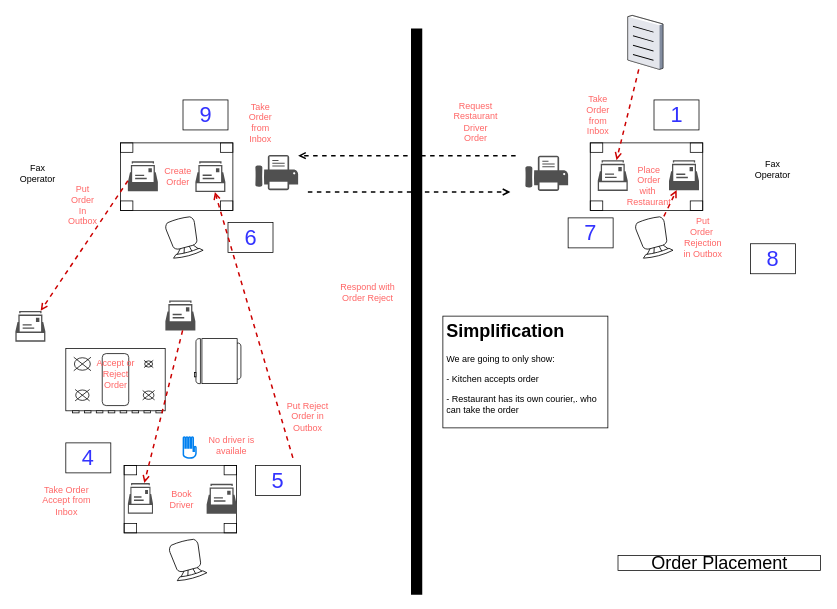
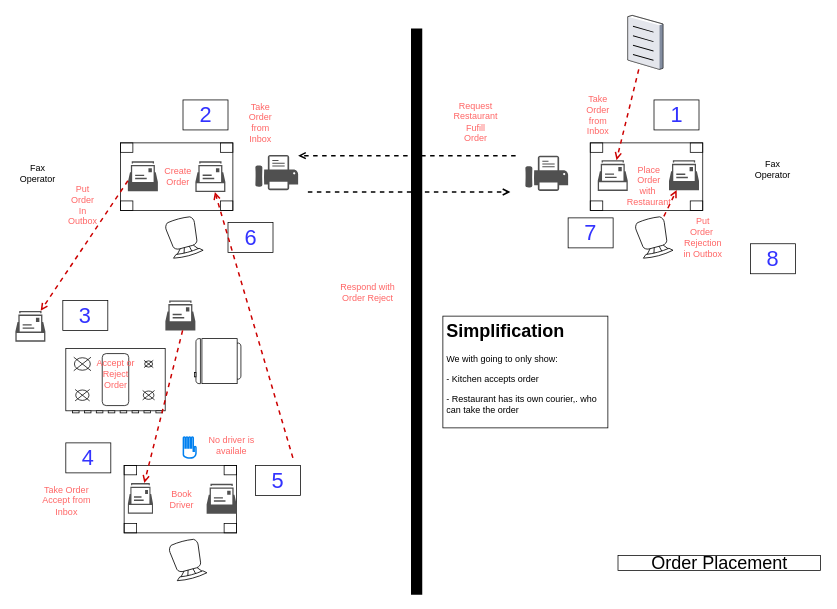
  <mxCell id="0" />
  <mxCell id="1" parent="0" />
  <mxCell id="2" value="" style="rounded=0;whiteSpace=wrap;html=1;strokeColor=#000000;strokeWidth=5;fillColor=#000000;fontSize=14;" parent="1" vertex="1"><mxGeometry x="550" y="40" width="10" height="750" as="geometry" /></mxCell>
  <mxCell id="3" value="" style="verticalLabelPosition=bottom;html=1;verticalAlign=top;align=center;shape=mxgraph.floorplan.table;" parent="1" vertex="1"><mxGeometry x="786.5" y="190" width="150" height="90" as="geometry" /></mxCell>
  <mxCell id="4" value="" style="verticalLabelPosition=bottom;html=1;verticalAlign=top;align=center;shape=mxgraph.floorplan.chair;rotation=-195;" parent="1" vertex="1"><mxGeometry x="850.5" y="290" width="41" height="52" as="geometry" /></mxCell>
  <mxCell id="5" value="" style="sketch=0;pointerEvents=1;shadow=0;dashed=0;html=1;strokeColor=none;fillColor=#505050;labelPosition=center;verticalLabelPosition=bottom;verticalAlign=top;outlineConnect=0;align=center;shape=mxgraph.office.concepts.mailbox2;" parent="1" vertex="1"><mxGeometry x="796.5" y="213" width="40" height="41" as="geometry" /></mxCell>
  <mxCell id="6" value="" style="sketch=0;pointerEvents=1;shadow=0;dashed=0;html=1;strokeColor=none;fillColor=#505050;labelPosition=center;verticalLabelPosition=bottom;verticalAlign=top;outlineConnect=0;align=center;shape=mxgraph.office.concepts.mailbox;" parent="1" vertex="1"><mxGeometry x="891.5" y="213" width="40" height="40" as="geometry" /></mxCell>
  <mxCell id="7" value="" style="sketch=0;pointerEvents=1;shadow=0;dashed=0;html=1;strokeColor=none;fillColor=#505050;labelPosition=center;verticalLabelPosition=bottom;verticalAlign=top;outlineConnect=0;align=center;shape=mxgraph.office.devices.fax;" parent="1" vertex="1"><mxGeometry x="700" y="207" width="57" height="47" as="geometry" /></mxCell>
  <mxCell id="8" value="" style="verticalLabelPosition=bottom;html=1;verticalAlign=top;align=center;shape=mxgraph.floorplan.table;" parent="1" vertex="1"><mxGeometry x="160" y="190" width="150" height="90" as="geometry" /></mxCell>
  <mxCell id="9" value="" style="verticalLabelPosition=bottom;html=1;verticalAlign=top;align=center;shape=mxgraph.floorplan.chair;rotation=-195;" parent="1" vertex="1"><mxGeometry x="224" y="290" width="41" height="52" as="geometry" /></mxCell>
  <mxCell id="10" value="" style="sketch=0;pointerEvents=1;shadow=0;dashed=0;html=1;strokeColor=none;fillColor=#505050;labelPosition=center;verticalLabelPosition=bottom;verticalAlign=top;outlineConnect=0;align=center;shape=mxgraph.office.concepts.mailbox2;" parent="1" vertex="1"><mxGeometry x="260" y="214.5" width="40" height="41" as="geometry" /></mxCell>
  <mxCell id="11" value="" style="sketch=0;pointerEvents=1;shadow=0;dashed=0;html=1;strokeColor=none;fillColor=#505050;labelPosition=center;verticalLabelPosition=bottom;verticalAlign=top;outlineConnect=0;align=center;shape=mxgraph.office.concepts.mailbox;" parent="1" vertex="1"><mxGeometry x="170" y="214.5" width="40" height="40" as="geometry" /></mxCell>
  <mxCell id="12" value="" style="sketch=0;pointerEvents=1;shadow=0;dashed=0;html=1;strokeColor=none;fillColor=#505050;labelPosition=center;verticalLabelPosition=bottom;verticalAlign=top;outlineConnect=0;align=center;shape=mxgraph.office.devices.fax;" parent="1" vertex="1"><mxGeometry x="340" y="206" width="57" height="47" as="geometry" /></mxCell>
  <mxCell id="13" value="&lt;font color=&quot;#ff6666&quot;&gt;Take Order from Inbox&lt;/font&gt;" style="text;html=1;strokeColor=none;fillColor=none;align=center;verticalAlign=middle;whiteSpace=wrap;rounded=0;" parent="1" vertex="1"><mxGeometry x="770" y="110" width="53.5" height="85.5" as="geometry" /></mxCell>
- <mxCell id="14" value="&lt;font color=&quot;#ff6666&quot;&gt;Request &lt;br&gt;Restaurant&lt;br&gt;Driver&lt;br&gt;Order&lt;/font&gt;" style="text;html=1;strokeColor=none;fillColor=none;align=center;verticalAlign=middle;whiteSpace=wrap;rounded=0;" parent="1" vertex="1"><mxGeometry x="606.5" y="119" width="53.5" height="85.5" as="geometry" /></mxCell>
+ <mxCell id="14" value="&lt;font color=&quot;#ff6666&quot;&gt;Request &lt;br&gt;Restaurant&lt;br&gt;Fufill&lt;br&gt;Order&lt;/font&gt;" style="text;html=1;strokeColor=none;fillColor=none;align=center;verticalAlign=middle;whiteSpace=wrap;rounded=0;" parent="1" vertex="1"><mxGeometry x="606.5" y="119" width="53.5" height="85.5" as="geometry" /></mxCell>
  <mxCell id="15" value="" style="endArrow=open;dashed=1;html=1;strokeColor=#000000;endFill=0;strokeWidth=2;" parent="1" edge="1"><mxGeometry width="50" height="50" relative="1" as="geometry"><mxPoint x="687.002" y="207" as="sourcePoint" /><mxPoint x="397" y="207" as="targetPoint" /></mxGeometry></mxCell>
  <mxCell id="16" value="" style="endArrow=open;dashed=1;html=1;strokeColor=#000000;endFill=0;strokeWidth=2;" parent="1" edge="1"><mxGeometry width="50" height="50" relative="1" as="geometry"><mxPoint x="410" y="255.5" as="sourcePoint" /><mxPoint x="680" y="255.5" as="targetPoint" /><Array as="points"><mxPoint x="580" y="255.5" /></Array></mxGeometry></mxCell>
  <mxCell id="17" value="&lt;font color=&quot;#ff6666&quot;&gt;Take Order from Inbox&lt;/font&gt;" style="text;html=1;strokeColor=none;fillColor=none;align=center;verticalAlign=middle;whiteSpace=wrap;rounded=0;" parent="1" vertex="1"><mxGeometry x="320" y="120.5" width="53.5" height="85.5" as="geometry" /></mxCell>
  <mxCell id="18" value="&lt;font color=&quot;#ff6666&quot;&gt;Put Order &lt;br&gt;In Outbox&lt;/font&gt;" style="text;html=1;strokeColor=none;fillColor=none;align=center;verticalAlign=middle;whiteSpace=wrap;rounded=0;" parent="1" vertex="1"><mxGeometry x="83.25" y="230" width="53.5" height="85.5" as="geometry" /></mxCell>
  <mxCell id="19" value="&lt;font color=&quot;#ff6666&quot;&gt;Place Order&lt;br&gt;with&amp;nbsp;&lt;br&gt;Restaurant&lt;br&gt;&lt;/font&gt;" style="text;html=1;strokeColor=none;fillColor=none;align=center;verticalAlign=middle;whiteSpace=wrap;rounded=0;" parent="1" vertex="1"><mxGeometry x="838" y="204.5" width="53.5" height="85.5" as="geometry" /></mxCell>
  <mxCell id="20" value="Fax Operator" style="text;html=1;strokeColor=none;fillColor=none;align=center;verticalAlign=middle;whiteSpace=wrap;rounded=0;" parent="1" vertex="1"><mxGeometry x="30" y="220.5" width="40" height="20" as="geometry" /></mxCell>
  <mxCell id="21" value="Fax Operator" style="text;html=1;strokeColor=none;fillColor=none;align=center;verticalAlign=middle;whiteSpace=wrap;rounded=0;" parent="1" vertex="1"><mxGeometry x="1010" y="214.5" width="40" height="20" as="geometry" /></mxCell>
  <mxCell id="22" value="&lt;font color=&quot;#ff6666&quot;&gt;Put Order&amp;nbsp;&lt;br&gt;Rejection&lt;br&gt;in Outbox&lt;/font&gt;" style="text;html=1;strokeColor=none;fillColor=none;align=center;verticalAlign=middle;whiteSpace=wrap;rounded=0;" parent="1" vertex="1"><mxGeometry x="910" y="273.25" width="53.5" height="85.5" as="geometry" /></mxCell>
  <mxCell id="23" value="&lt;font style=&quot;font-size: 29px&quot;&gt;1&lt;/font&gt;" style="text;html=1;strokeColor=default;fillColor=none;align=center;verticalAlign=middle;whiteSpace=wrap;rounded=0;fontColor=#3333FF;" parent="1" vertex="1"><mxGeometry x="871.5" y="132.75" width="60" height="40" as="geometry" /></mxCell>
- <mxCell id="24" value="&lt;font style=&quot;font-size: 29px&quot;&gt;9&lt;/font&gt;" style="text;html=1;strokeColor=default;fillColor=none;align=center;verticalAlign=middle;whiteSpace=wrap;rounded=0;fontColor=#3333FF;" parent="1" vertex="1"><mxGeometry x="243.5" y="132.75" width="60" height="40" as="geometry" /></mxCell>
+ <mxCell id="24" value="&lt;font style=&quot;font-size: 29px&quot;&gt;2&lt;/font&gt;" style="text;html=1;strokeColor=default;fillColor=none;align=center;verticalAlign=middle;whiteSpace=wrap;rounded=0;fontColor=#3333FF;" parent="1" vertex="1"><mxGeometry x="243.5" y="132.75" width="60" height="40" as="geometry" /></mxCell>
  <mxCell id="25" value="&lt;font color=&quot;#ff6666&quot;&gt;Respond with Order Reject&lt;/font&gt;" style="text;html=1;strokeColor=none;fillColor=none;align=center;verticalAlign=middle;whiteSpace=wrap;rounded=0;" parent="1" vertex="1"><mxGeometry x="450" y="346.5" width="80" height="85.5" as="geometry" /></mxCell>
  <mxCell id="26" value="&lt;font style=&quot;font-size: 29px&quot;&gt;7&lt;/font&gt;" style="text;html=1;strokeColor=default;fillColor=none;align=center;verticalAlign=middle;whiteSpace=wrap;rounded=0;fontColor=#3333FF;" parent="1" vertex="1"><mxGeometry x="757" y="290" width="60" height="40" as="geometry" /></mxCell>
  <mxCell id="27" value="" style="verticalLabelPosition=bottom;sketch=0;aspect=fixed;html=1;verticalAlign=top;strokeColor=none;align=center;outlineConnect=0;shape=mxgraph.citrix.document;fillColor=#FF3333;" parent="1" vertex="1"><mxGeometry x="836.5" y="20" width="47" height="72" as="geometry" /></mxCell>
  <mxCell id="28" value="" style="endArrow=open;dashed=1;html=1;strokeColor=#CC0000;endFill=0;strokeWidth=2;" parent="1" source="27" target="5" edge="1"><mxGeometry width="50" height="50" relative="1" as="geometry"><mxPoint x="897.892" y="164.5" as="sourcePoint" /><mxPoint x="823.786" y="373" as="targetPoint" /></mxGeometry></mxCell>
  <mxCell id="29" value="Order Placement" style="text;html=1;strokeColor=default;fillColor=none;align=center;verticalAlign=middle;whiteSpace=wrap;rounded=0;fontColor=#000000;fontSize=24;" parent="1" vertex="1"><mxGeometry x="823.5" y="740" width="270" height="20" as="geometry" /></mxCell>
  <mxCell id="30" value="&lt;font color=&quot;#ff6666&quot;&gt;Create Order&lt;br&gt;&lt;/font&gt;" style="text;html=1;strokeColor=none;fillColor=none;align=center;verticalAlign=middle;whiteSpace=wrap;rounded=0;" parent="1" vertex="1"><mxGeometry x="210" y="191.75" width="53.5" height="85.5" as="geometry" /></mxCell>
  <mxCell id="31" value="" style="verticalLabelPosition=bottom;html=1;verticalAlign=top;align=center;shape=mxgraph.floorplan.range_2;" parent="1" vertex="1"><mxGeometry x="87.25" y="464" width="132.5" height="86" as="geometry" /></mxCell>
  <mxCell id="32" value="" style="verticalLabelPosition=bottom;html=1;verticalAlign=top;align=center;shape=mxgraph.floorplan.refrigerator;rotation=90;" parent="1" vertex="1"><mxGeometry x="259.75" y="450" width="60" height="62" as="geometry" /></mxCell>
  <mxCell id="33" value="" style="sketch=0;pointerEvents=1;shadow=0;dashed=0;html=1;strokeColor=none;fillColor=#505050;labelPosition=center;verticalLabelPosition=bottom;verticalAlign=top;outlineConnect=0;align=center;shape=mxgraph.office.concepts.mailbox2;" parent="1" vertex="1"><mxGeometry x="20" y="414" width="40" height="41" as="geometry" /></mxCell>
  <mxCell id="34" value="" style="endArrow=open;dashed=1;html=1;strokeColor=#CC0000;endFill=0;strokeWidth=2;" parent="1" target="33" edge="1"><mxGeometry width="50" height="50" relative="1" as="geometry"><mxPoint x="169.997" y="240.5" as="sourcePoint" /><mxPoint x="140.344" y="361.5" as="targetPoint" /></mxGeometry></mxCell>
  <mxCell id="35" value="&lt;font color=&quot;#ff6666&quot;&gt;Accept or Reject Order&lt;br&gt;&lt;/font&gt;" style="text;html=1;strokeColor=none;fillColor=none;align=center;verticalAlign=middle;whiteSpace=wrap;rounded=0;" parent="1" vertex="1"><mxGeometry x="126.75" y="455" width="53.5" height="85.5" as="geometry" /></mxCell>
  <mxCell id="36" value="" style="sketch=0;pointerEvents=1;shadow=0;dashed=0;html=1;strokeColor=none;fillColor=#505050;labelPosition=center;verticalLabelPosition=bottom;verticalAlign=top;outlineConnect=0;align=center;shape=mxgraph.office.concepts.mailbox;" parent="1" vertex="1"><mxGeometry x="220" y="400" width="40" height="40" as="geometry" /></mxCell>
  <mxCell id="37" value="" style="verticalLabelPosition=bottom;html=1;verticalAlign=top;align=center;shape=mxgraph.floorplan.table;" parent="1" vertex="1"><mxGeometry x="165" y="620" width="150" height="90" as="geometry" /></mxCell>
  <mxCell id="38" value="" style="verticalLabelPosition=bottom;html=1;verticalAlign=top;align=center;shape=mxgraph.floorplan.chair;rotation=-195;" parent="1" vertex="1"><mxGeometry x="229" y="720" width="41" height="52" as="geometry" /></mxCell>
  <mxCell id="39" value="" style="sketch=0;pointerEvents=1;shadow=0;dashed=0;html=1;strokeColor=none;fillColor=#505050;labelPosition=center;verticalLabelPosition=bottom;verticalAlign=top;outlineConnect=0;align=center;shape=mxgraph.office.concepts.mailbox2;" parent="1" vertex="1"><mxGeometry x="170" y="643.5" width="33.5" height="41" as="geometry" /></mxCell>
  <mxCell id="40" value="" style="sketch=0;pointerEvents=1;shadow=0;dashed=0;html=1;strokeColor=none;fillColor=#505050;labelPosition=center;verticalLabelPosition=bottom;verticalAlign=top;outlineConnect=0;align=center;shape=mxgraph.office.concepts.mailbox;" parent="1" vertex="1"><mxGeometry x="275" y="644.5" width="40" height="40" as="geometry" /></mxCell>
  <mxCell id="41" value="&lt;font color=&quot;#ff6666&quot;&gt;Book Driver&lt;br&gt;&lt;/font&gt;" style="text;html=1;strokeColor=none;fillColor=none;align=center;verticalAlign=middle;whiteSpace=wrap;rounded=0;" parent="1" vertex="1"><mxGeometry x="215" y="621.75" width="53.5" height="85.5" as="geometry" /></mxCell>
  <mxCell id="42" value="" style="endArrow=open;dashed=1;html=1;strokeColor=#CC0000;endFill=0;strokeWidth=2;" parent="1" target="39" edge="1"><mxGeometry width="50" height="50" relative="1" as="geometry"><mxPoint x="243.007" y="440" as="sourcePoint" /><mxPoint x="126.747" y="613.5" as="targetPoint" /></mxGeometry></mxCell>
  <mxCell id="43" value="&lt;font color=&quot;#ff6666&quot;&gt;Take Order &lt;br&gt;Accept from Inbox&lt;/font&gt;" style="text;html=1;strokeColor=none;fillColor=none;align=center;verticalAlign=middle;whiteSpace=wrap;rounded=0;" parent="1" vertex="1"><mxGeometry x="40.25" y="624.5" width="96.5" height="85.5" as="geometry" /></mxCell>
- <mxCell id="44" value="&lt;h1&gt;Simplification&lt;/h1&gt;&lt;p&gt;We are going to only show:&lt;/p&gt;&lt;p&gt;- Kitchen accepts order&lt;/p&gt;&lt;p&gt;- Restaurant has its own courier,. who can take the order&lt;/p&gt;" style="text;html=1;strokeColor=default;fillColor=none;spacing=5;spacingTop=-20;whiteSpace=wrap;overflow=hidden;rounded=0;" parent="1" vertex="1"><mxGeometry x="590" y="421" width="220" height="149" as="geometry" /></mxCell>
+ <mxCell id="44" value="&lt;h1&gt;Simplification&lt;/h1&gt;&lt;p&gt;We with going to only show:&lt;/p&gt;&lt;p&gt;- Kitchen accepts order&lt;/p&gt;&lt;p&gt;- Restaurant has its own courier,. who can take the order&lt;/p&gt;" style="text;html=1;strokeColor=default;fillColor=none;spacing=5;spacingTop=-20;whiteSpace=wrap;overflow=hidden;rounded=0;" parent="1" vertex="1"><mxGeometry x="590" y="421" width="220" height="149" as="geometry" /></mxCell>
  <mxCell id="45" value="" style="endArrow=open;dashed=1;html=1;strokeColor=#CC0000;endFill=0;strokeWidth=2;" parent="1" source="4" edge="1" target="6"><mxGeometry width="50" height="50" relative="1" as="geometry"><mxPoint x="1001.107" y="418.25" as="sourcePoint" /><mxPoint x="949.999" y="621.75" as="targetPoint" /></mxGeometry></mxCell>
+ <mxCell id="46" value="&lt;font style=&quot;font-size: 29px&quot;&gt;3&lt;/font&gt;" style="text;html=1;strokeColor=default;fillColor=none;align=center;verticalAlign=middle;whiteSpace=wrap;rounded=0;fontColor=#3333FF;" parent="1" vertex="1"><mxGeometry x="83.25" y="400" width="60" height="40" as="geometry" /></mxCell>
  <mxCell id="47" value="&lt;font style=&quot;font-size: 29px&quot;&gt;4&lt;/font&gt;" style="text;html=1;strokeColor=default;fillColor=none;align=center;verticalAlign=middle;whiteSpace=wrap;rounded=0;fontColor=#3333FF;" parent="1" vertex="1"><mxGeometry x="87.25" y="590" width="60" height="40" as="geometry" /></mxCell>
  <mxCell id="48" value="&lt;font style=&quot;font-size: 29px&quot;&gt;6&lt;/font&gt;" style="text;html=1;strokeColor=default;fillColor=none;align=center;verticalAlign=middle;whiteSpace=wrap;rounded=0;fontColor=#3333FF;" parent="1" vertex="1"><mxGeometry x="303.5" y="296" width="60" height="40" as="geometry" /></mxCell>
  <mxCell id="49" value="&lt;font style=&quot;font-size: 29px&quot;&gt;8&lt;/font&gt;" style="text;html=1;strokeColor=default;fillColor=none;align=center;verticalAlign=middle;whiteSpace=wrap;rounded=0;fontColor=#3333FF;" parent="1" vertex="1"><mxGeometry x="1000" y="324.5" width="60" height="40" as="geometry" /></mxCell>
  <mxCell id="50" value="&lt;font style=&quot;font-size: 29px&quot;&gt;5&lt;/font&gt;" style="text;html=1;strokeColor=default;fillColor=none;align=center;verticalAlign=middle;whiteSpace=wrap;rounded=0;fontColor=#3333FF;" parent="1" vertex="1"><mxGeometry x="340" y="620" width="60" height="40" as="geometry" /></mxCell>
  <mxCell id="51" value="" style="html=1;verticalLabelPosition=bottom;align=center;labelBackgroundColor=#ffffff;verticalAlign=top;strokeWidth=2;strokeColor=#0080F0;shadow=0;dashed=0;shape=mxgraph.ios7.icons.privacy;" vertex="1" parent="1"><mxGeometry x="244" y="582" width="16.8" height="28.5" as="geometry" /></mxCell>
  <mxCell id="52" value="&lt;font color=&quot;#ff6666&quot;&gt;No driver is availale&lt;/font&gt;" style="text;html=1;strokeColor=none;fillColor=none;align=center;verticalAlign=middle;whiteSpace=wrap;rounded=0;" vertex="1" parent="1"><mxGeometry x="259.75" y="550" width="96.5" height="85.5" as="geometry" /></mxCell>
  <mxCell id="53" value="" style="endArrow=open;dashed=1;html=1;strokeColor=#CC0000;endFill=0;strokeWidth=2;" edge="1" parent="1" target="10"><mxGeometry width="50" height="50" relative="1" as="geometry"><mxPoint x="390" y="610" as="sourcePoint" /><mxPoint x="201.899" y="653.5" as="targetPoint" /></mxGeometry></mxCell>
- <mxCell id="54" value="&lt;font color=&quot;#ff6666&quot;&gt;Put Reject Order in Outbox&lt;/font&gt;" style="text;html=1;strokeColor=none;fillColor=none;align=center;verticalAlign=middle;whiteSpace=wrap;rounded=0;" vertex="1" parent="1"><mxGeometry x="370" y="512" width="80" height="85.5" as="geometry" /></mxCell>
